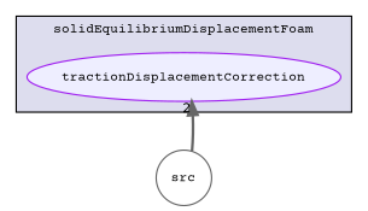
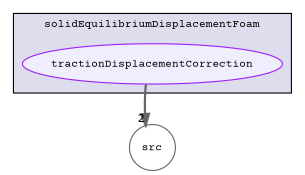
  digraph {
    compound=true
    fontname="Courier Prime"
    node [fontname="Courier Prime" fontsize=10]
    n1 [fillcolor="#eeeeff" label=tractionDisplacementCorrection pencolor=black shape=ellipse style=filled color=purple]
    n2 [color=gray40 label=src shape=circle]
    subgraph cluster_1 {
      bgcolor="#ddddee"
      fontsize=10
      label=solidEquilibriumDisplacementFoam
      pencolor=black
      n1
    }
-   n2 -> n1 [headlabel=2 labeldistance=1.5 labelfontname=Helvetica labelfontsize=10 color=gray40 style=bold fontname="Courier Prime"]
+   n1 -> n2 [headlabel=2 labeldistance=1.5 labelfontname=Helvetica labelfontsize=10 color=gray40 style=bold fontname="Courier Prime"]
  }
